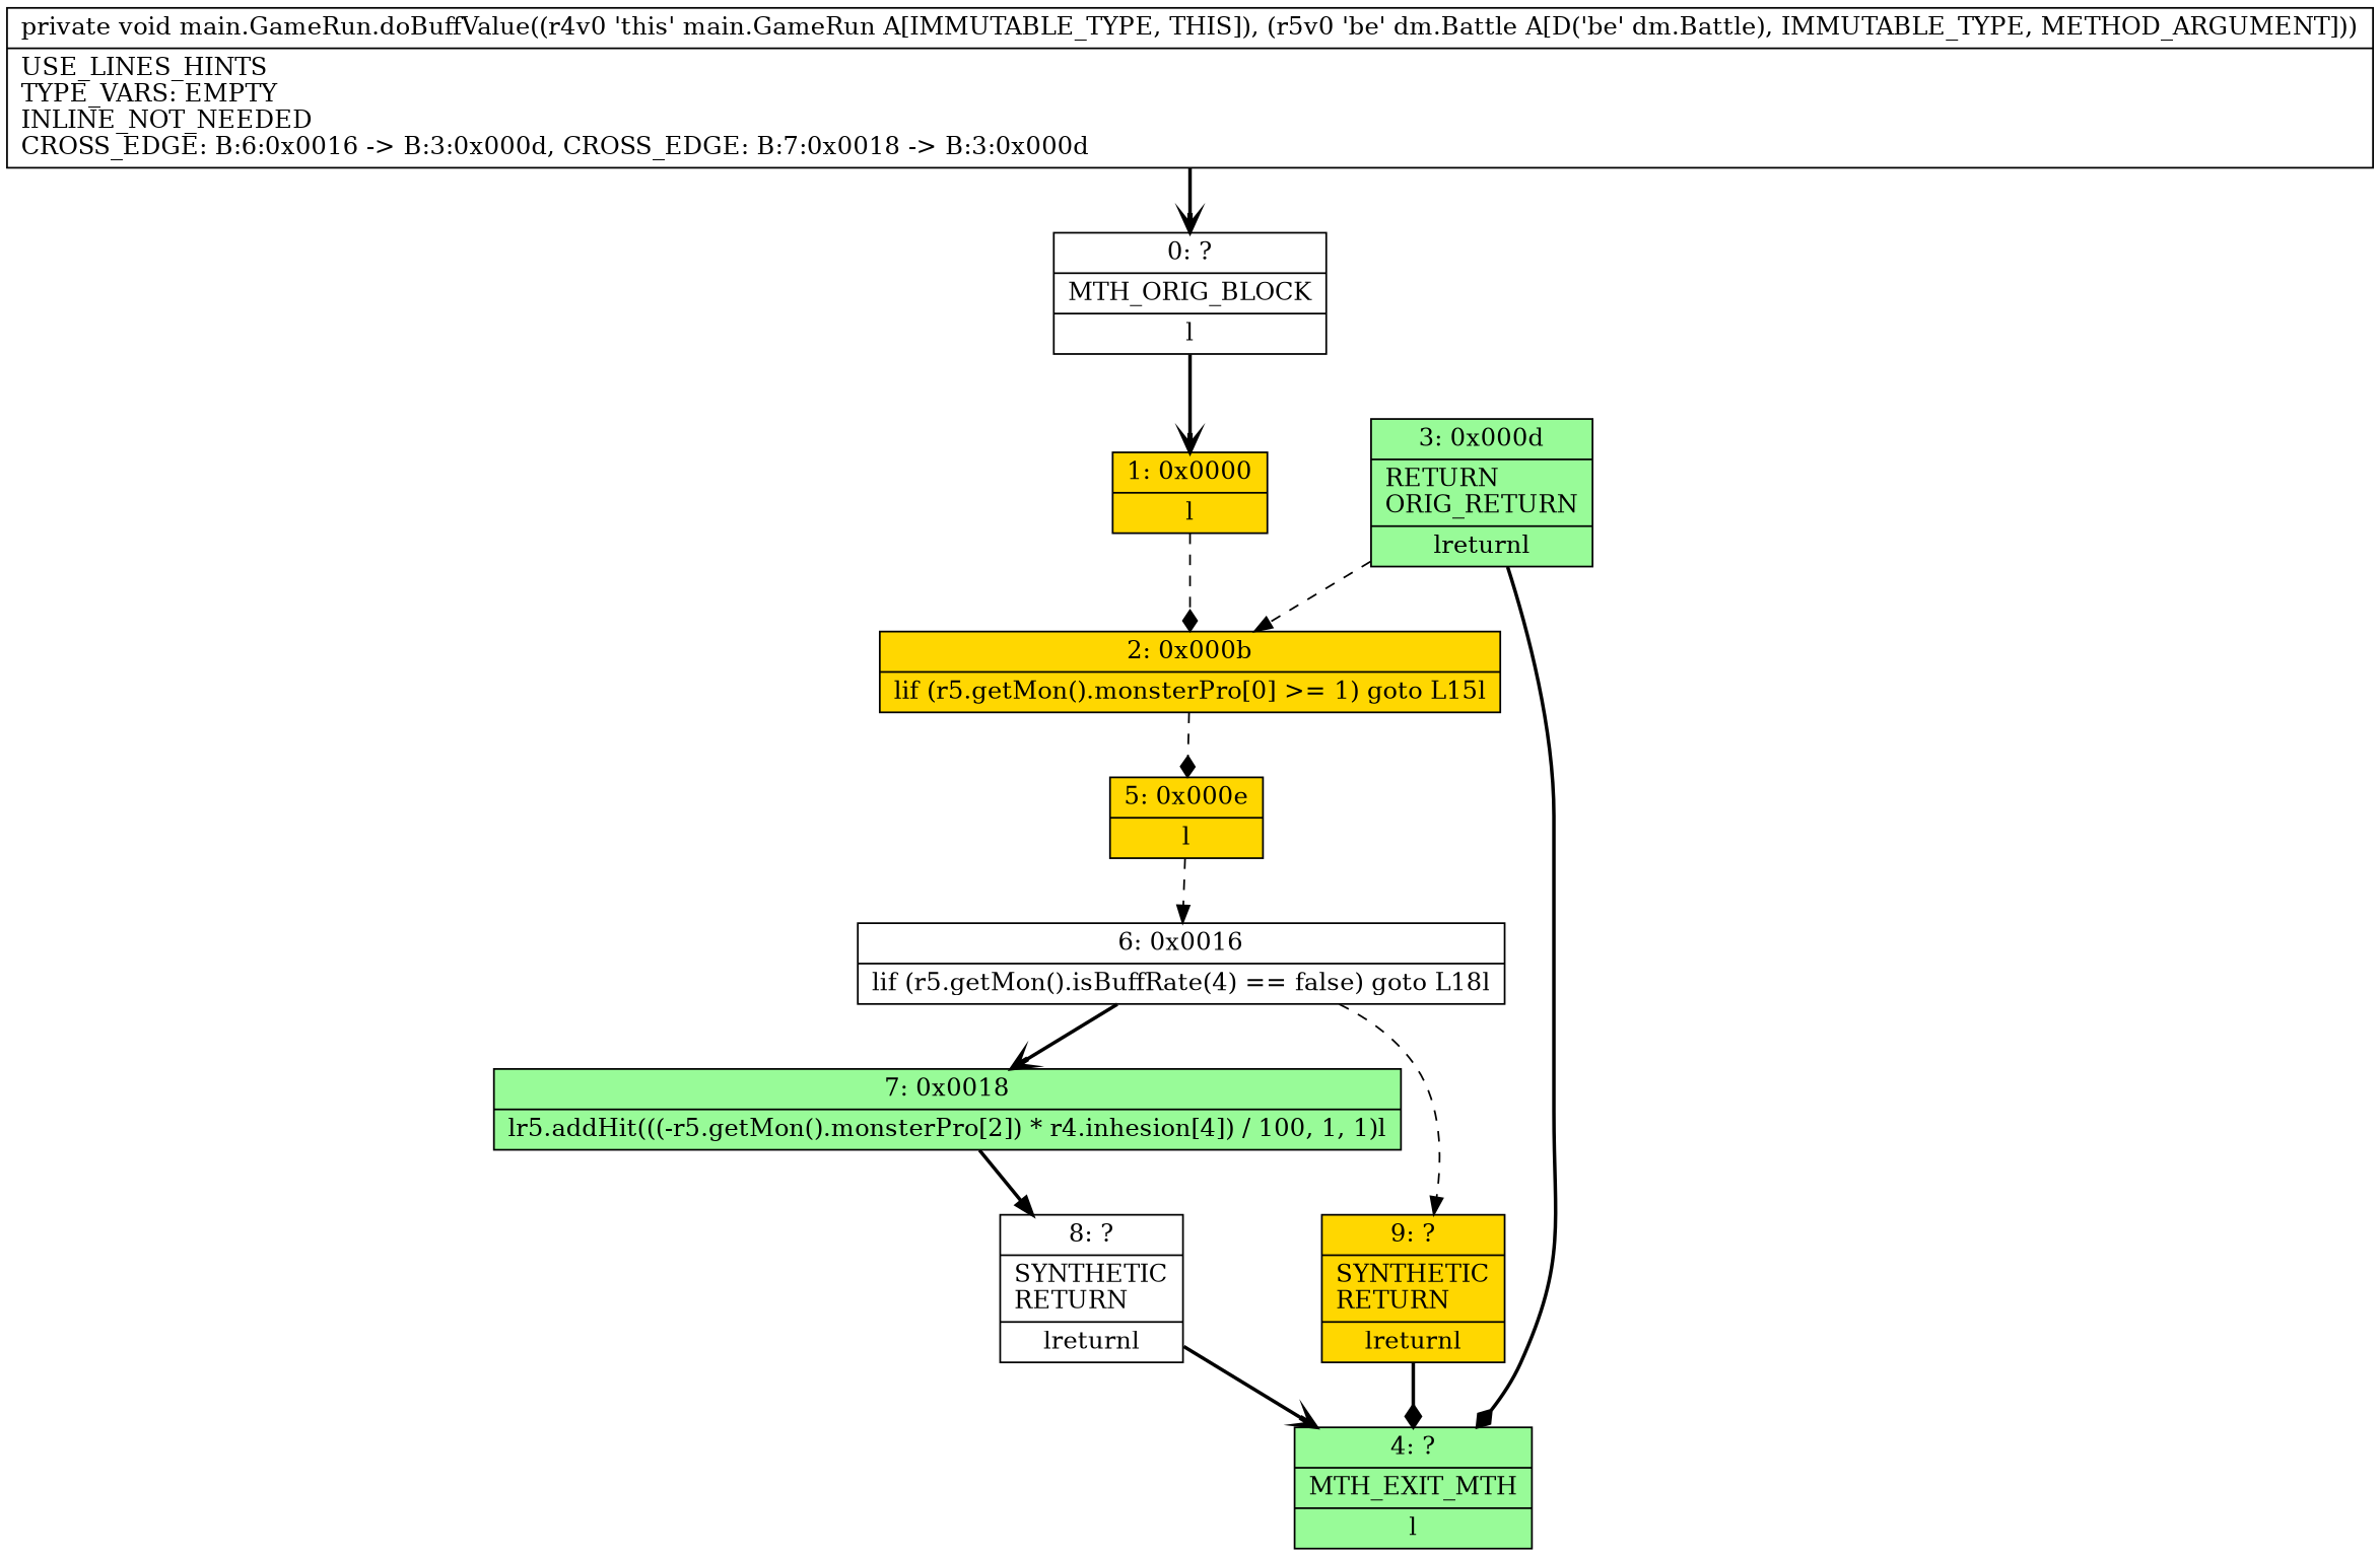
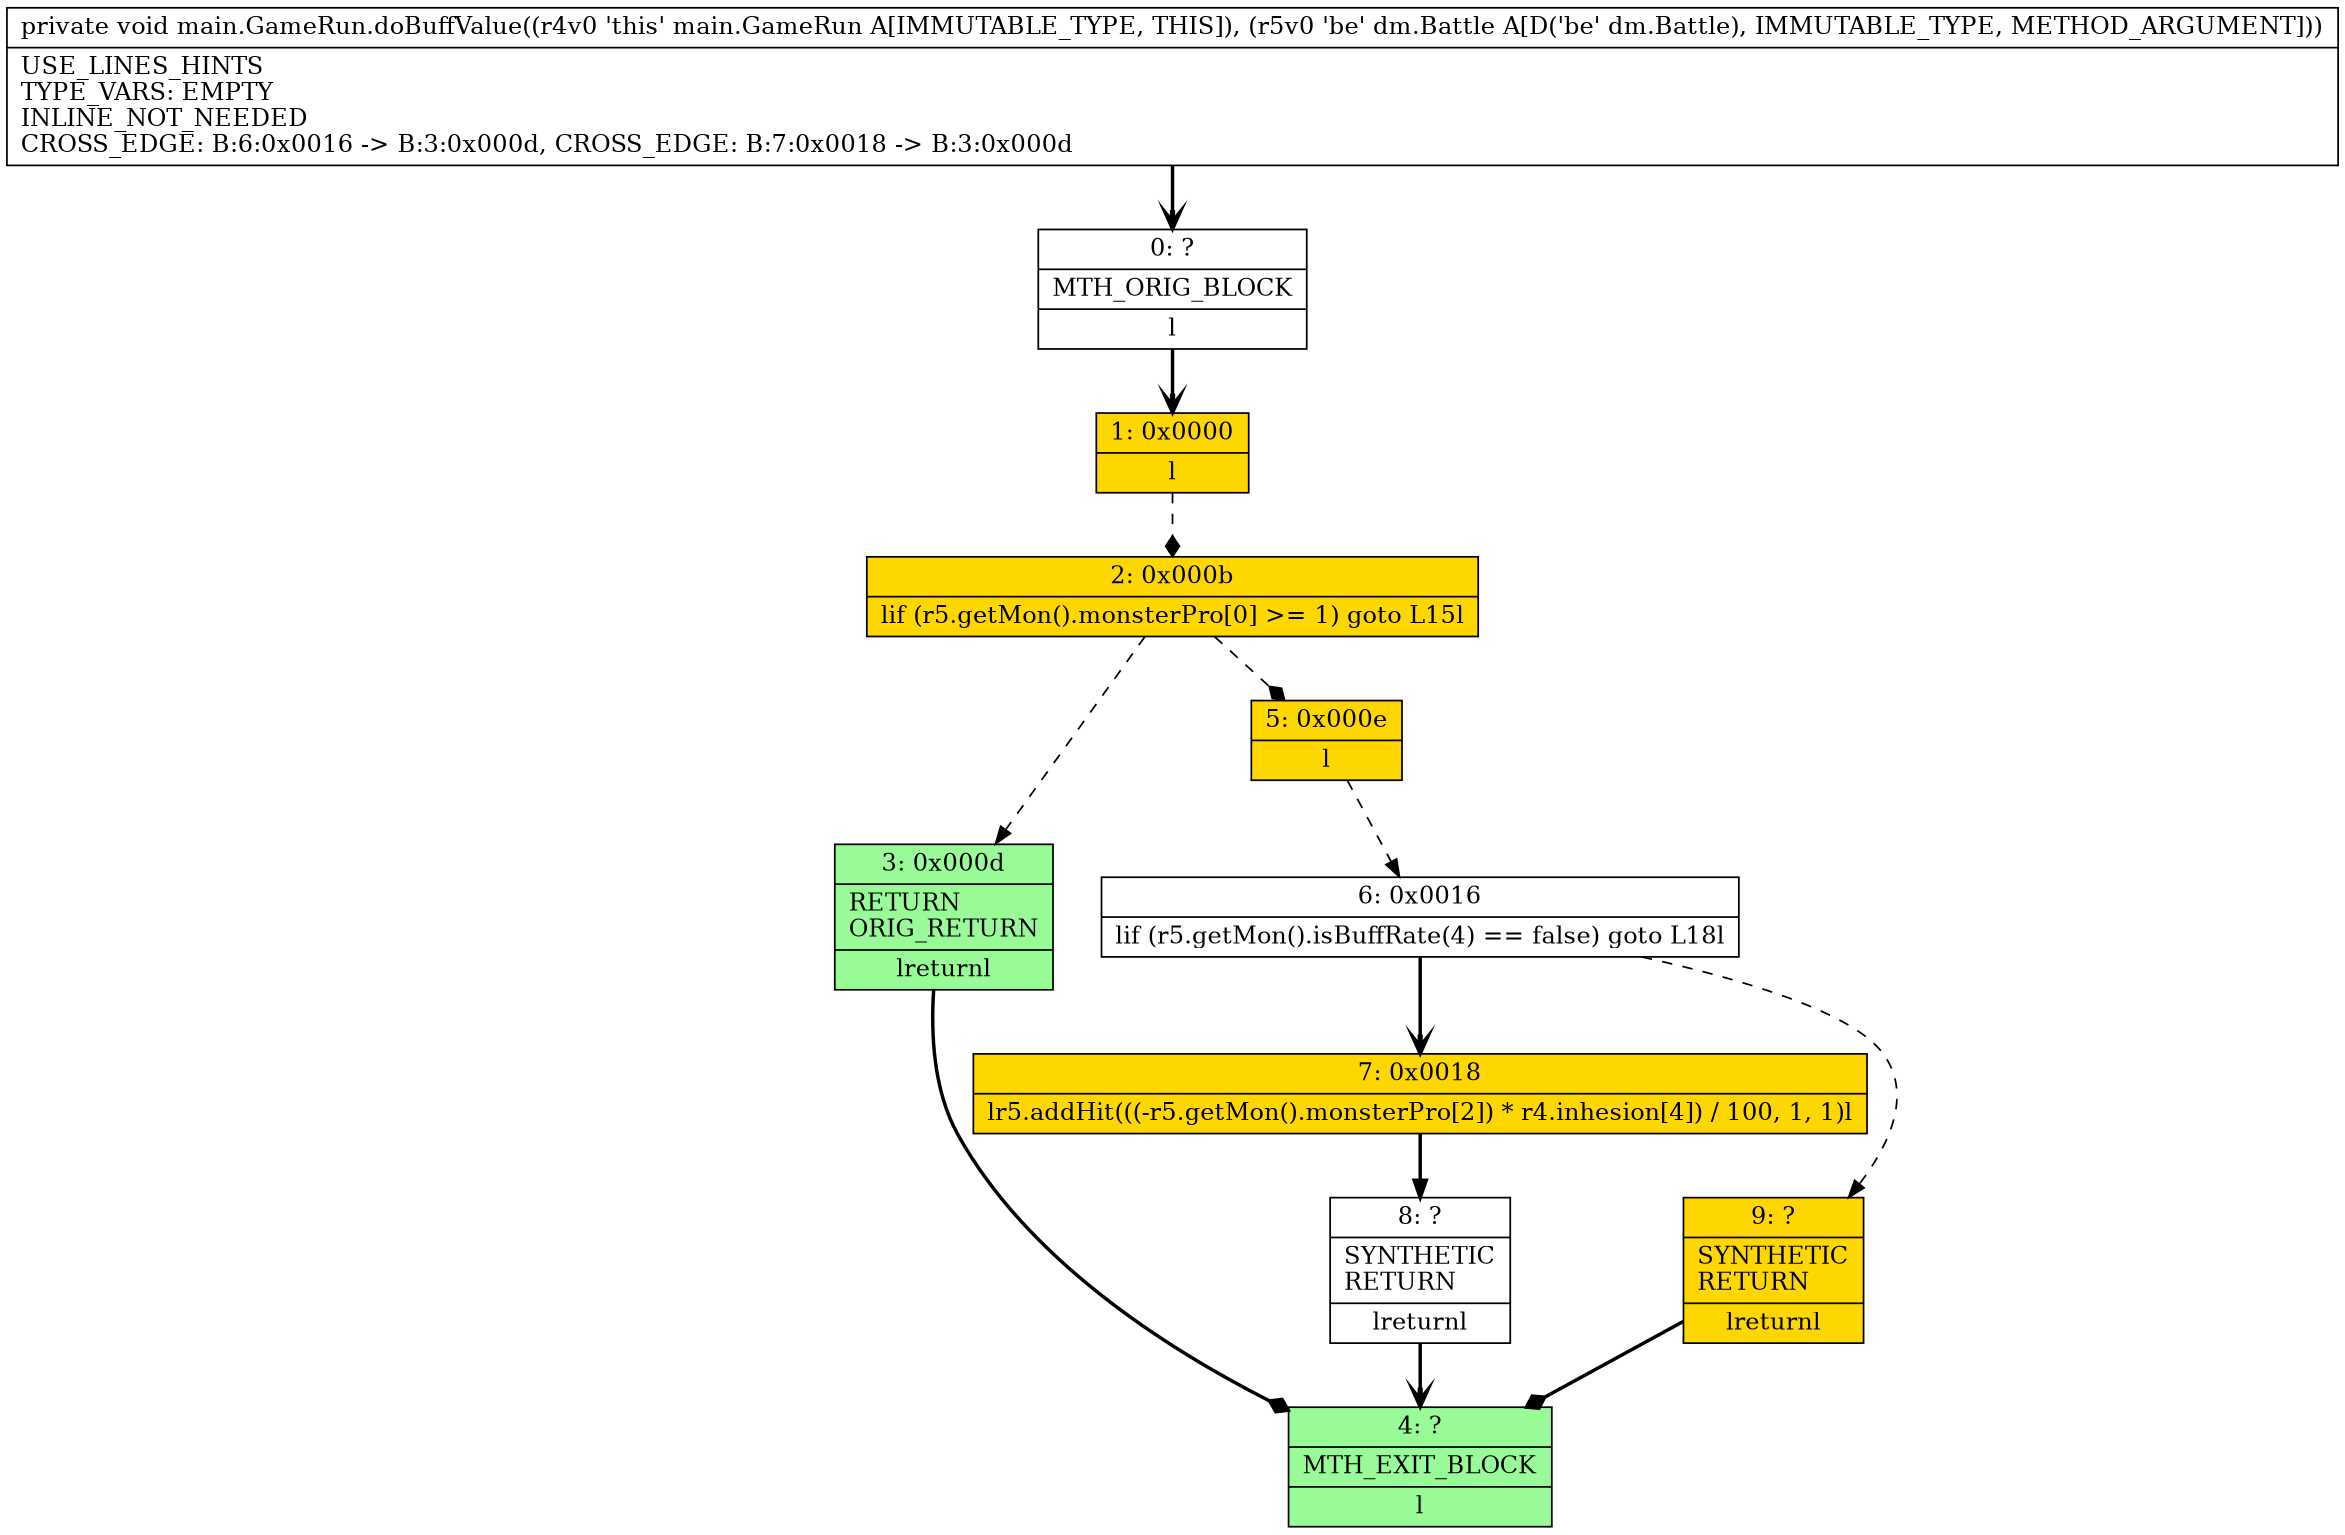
  digraph {
    node [fillcolor=gold shape=record style=filled]
    edge [arrowhead=vee style=bold]
    n1 [fillcolor=white label="{0\:\ ?|MTH_ORIG_BLOCK\l|l}"]
    n2 [label="{1\:\ 0x0000|l}"]
    n3 [label="{2\:\ 0x000b|lif (r5.getMon().monsterPro[0] \>= 1) goto L15l}"]
    n4 [fillcolor=palegreen label="{3\:\ 0x000d|RETURN\lORIG_RETURN\l|lreturnl}"]
    n5 [label="{5\:\ 0x000e|l}"]
-   n6 [fillcolor=palegreen label="{4\:\ ?|MTH_EXIT_MTH\l|l}"]
+   n6 [fillcolor=palegreen label="{4\:\ ?|MTH_EXIT_BLOCK\l|l}"]
    n7 [fillcolor=white label="{6\:\ 0x0016|lif (r5.getMon().isBuffRate(4) == false) goto L18l}"]
-   n8 [fillcolor=palegreen label="{7\:\ 0x0018|lr5.addHit(((\-r5.getMon().monsterPro[2]) * r4.inhesion[4]) \/ 100, 1, 1)l}"]
+   n8 [label="{7\:\ 0x0018|lr5.addHit(((\-r5.getMon().monsterPro[2]) * r4.inhesion[4]) \/ 100, 1, 1)l}"]
    n9 [label="{9\:\ ?|SYNTHETIC\lRETURN\l|lreturnl}"]
    n10 [fillcolor=white label="{8\:\ ?|SYNTHETIC\lRETURN\l|lreturnl}"]
    n11 [fillcolor=white label="{private void main.GameRun.doBuffValue((r4v0 'this' main.GameRun A[IMMUTABLE_TYPE, THIS]), (r5v0 'be' dm.Battle A[D('be' dm.Battle), IMMUTABLE_TYPE, METHOD_ARGUMENT]))  | USE_LINES_HINTS\lTYPE_VARS: EMPTY\lINLINE_NOT_NEEDED\lCROSS_EDGE: B:6:0x0016 \-\> B:3:0x000d, CROSS_EDGE: B:7:0x0018 \-\> B:3:0x000d\l}"]
    n1 -> n2
    n2 -> n3 [arrowhead=diamond style=dashed]
-   n4 -> n3 [arrowhead=normal style=dashed]
+   n3 -> n4 [arrowhead=normal style=dashed]
    n3 -> n5 [arrowhead=diamond style=dashed]
    n4 -> n6 [arrowhead=diamond]
    n5 -> n7 [arrowhead=normal style=dashed]
    n7 -> n8
    n7 -> n9 [arrowhead=normal style=dashed]
    n8 -> n10 [arrowhead=normal]
    n9 -> n6 [arrowhead=diamond]
    n10 -> n6
    n11 -> n1
  }
